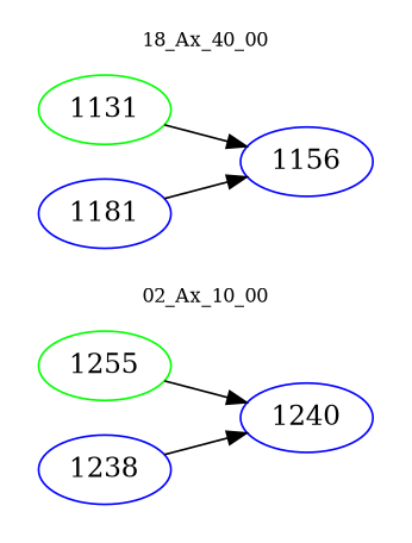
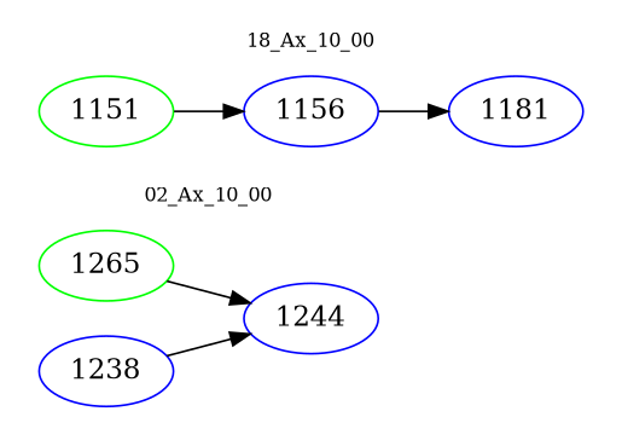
  digraph {
    rankdir=LR
    node [color=blue]
    edge [color=black]
-   n1 [color=green label=1255]
-   n2 [label=1240]
+   n1 [color=green label=1265]
+   n2 [label=1244]
    n3 [label=1238]
-   n4 [color=green label=1131]
+   n4 [color=green label=1151]
    n5 [label=1156]
    n6 [label=1181]
    subgraph cluster_1 {
      color=white
      fontsize=10
      label="02_Ax_10_00"
      n1
      n2
      n3
    }
    subgraph cluster_2 {
      color=white
      fontsize=10
-     label="18_Ax_40_00"
+     label="18_Ax_10_00"
      n4
      n5
      n6
    }
    n1 -> n2
    n3 -> n2
    n4 -> n5
-   n6 -> n5
+   n5 -> n6
  }
